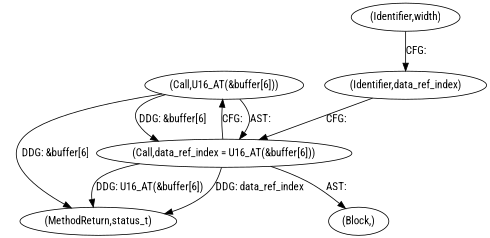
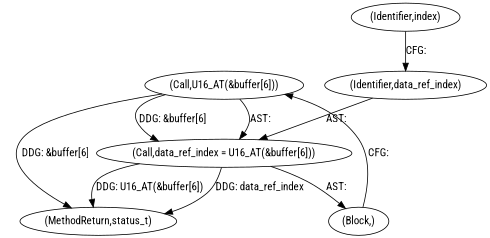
  digraph {
    fontname="Roboto Condensed"
    node [fontname="Roboto Condensed"]
    edge [fontname="Roboto Condensed"]
    n1 [label="(Call,U16_AT(&buffer[6]))"]
    n2 [label="(Call,data_ref_index = U16_AT(&buffer[6]))"]
    n3 [label="(MethodReturn,status_t)"]
    n4 [label="(Block,)"]
-   n5 [label="(Identifier,width)"]
+   n5 [label="(Identifier,index)"]
    n6 [label="(Identifier,data_ref_index)"]
    n1 -> n2 [label="AST: "]
    n1 -> n2 [label="DDG: &buffer[6]"]
    n1 -> n3 [label="DDG: &buffer[6]"]
-   n2 -> n1 [label="CFG: "]
+   n4 -> n1 [label="CFG: "]
    n2 -> n3 [label="DDG: data_ref_index"]
    n2 -> n3 [label="DDG: U16_AT(&buffer[6])"]
    n2 -> n4 [label="AST: "]
    n5 -> n6 [label="CFG: "]
-   n6 -> n2 [label="CFG: "]
+   n6 -> n2 [label="AST: "]
  }
